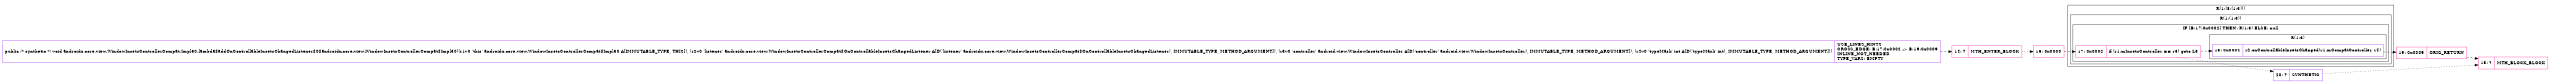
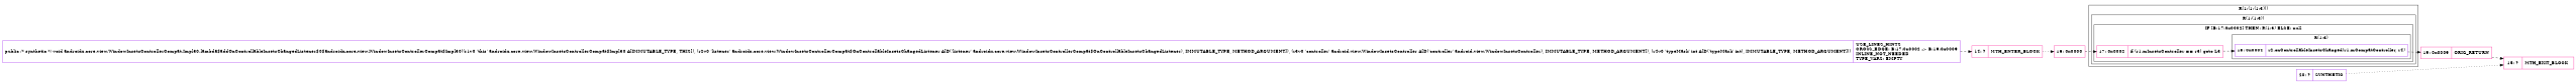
  digraph {
    rankdir=LR
    node [color=deeppink shape=record]
    edge [style=dashed]
    n1 [color=purple label="{18\:\ 0x0004|r2.onControllableInsetsChanged(r1.mCompatController, r4)\l}"]
    n2 [label="{17\:\ 0x0002|if (r1.mInsetsController == r3) goto L3\l}"]
    n3 [label="{19\:\ 0x0009|ORIG_RETURN\l}"]
    n4 [color=purple label="{20\:\ ?|SYNTHETIC\l}"]
-   n5 [label="{15\:\ ?|MTH_BLOCK_BLOCK\l}"]
+   n5 [label="{15\:\ ?|MTH_EXIT_BLOCK\l}"]
    n6 [label="{14\:\ ?|MTH_ENTER_BLOCK\l}"]
    n7 [label="{16\:\ 0x0000}"]
    n8 [color=purple label="{public \/* synthetic *\/ void androidx.core.view.WindowInsetsControllerCompat.Impl30.lambda$addOnControllableInsetsChangedListener$0$androidx\-core\-view\-WindowInsetsControllerCompat$Impl30((r1v0 'this' androidx.core.view.WindowInsetsControllerCompat$Impl30 A[IMMUTABLE_TYPE, THIS]), (r2v0 'listener' androidx.core.view.WindowInsetsControllerCompat$OnControllableInsetsChangedListener A[D('listener' androidx.core.view.WindowInsetsControllerCompat$OnControllableInsetsChangedListener), IMMUTABLE_TYPE, METHOD_ARGUMENT]), (r3v0 'controller' android.view.WindowInsetsController A[D('controller' android.view.WindowInsetsController), IMMUTABLE_TYPE, METHOD_ARGUMENT]), (r4v0 'typeMask' int A[D('typeMask' int), IMMUTABLE_TYPE, METHOD_ARGUMENT]))  | USE_LINES_HINTS\lCROSS_EDGE: B:17:0x0002 \-\> B:19:0x0009\lINLINE_NOT_NEEDED\lTYPE_VARS: EMPTY\l}"]
    subgraph cluster_1 {
-     label="R(1:(8:(1:3)))"
+     label="R(1:(1:(1:3)))"
      subgraph cluster_2 {
        label="R(1:(1:3))"
        subgraph cluster_3 {
          label="IF [B:17:0x0002] THEN: R(1:3) ELSE: null"
          n2
          subgraph cluster_4 {
            label="R(1:3)"
            n1
          }
        }
      }
    }
    n1 -> n3
    n2 -> n1
-   n2 -> n4 [style=dotted]
    n3 -> n5
    n4 -> n5 [style=dotted]
    n6 -> n7 [style=dotted]
    n7 -> n2
    n8 -> n6
  }
